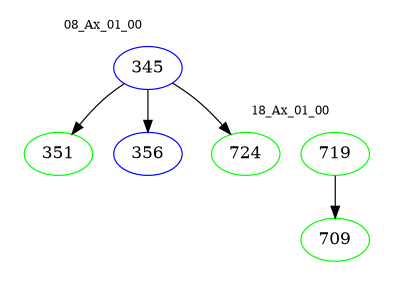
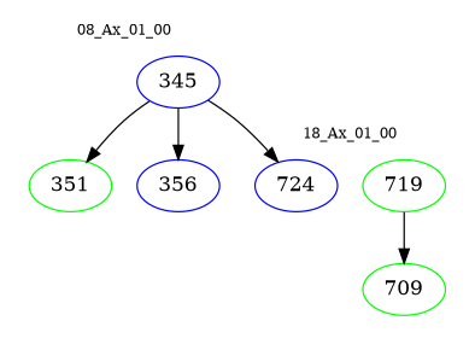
  digraph {
    node [color=blue]
    edge [color=black]
    n1 [label=345]
    n2 [color=green label=351]
    n3 [label=356]
    n4 [color=green label=719]
    n5 [color=green label=709]
-   n6 [color=green label=724]
+   n6 [label=724]
    subgraph cluster_1 {
      color=white
      fontsize=10
      label="08_Ax_01_00"
      n1
      n2
      n3
    }
    subgraph cluster_2 {
      color=white
      fontsize=10
      label="18_Ax_01_00"
      n4
      n5
      n6
    }
    n1 -> n2
    n1 -> n3
    n1 -> n6
    n4 -> n5
  }
